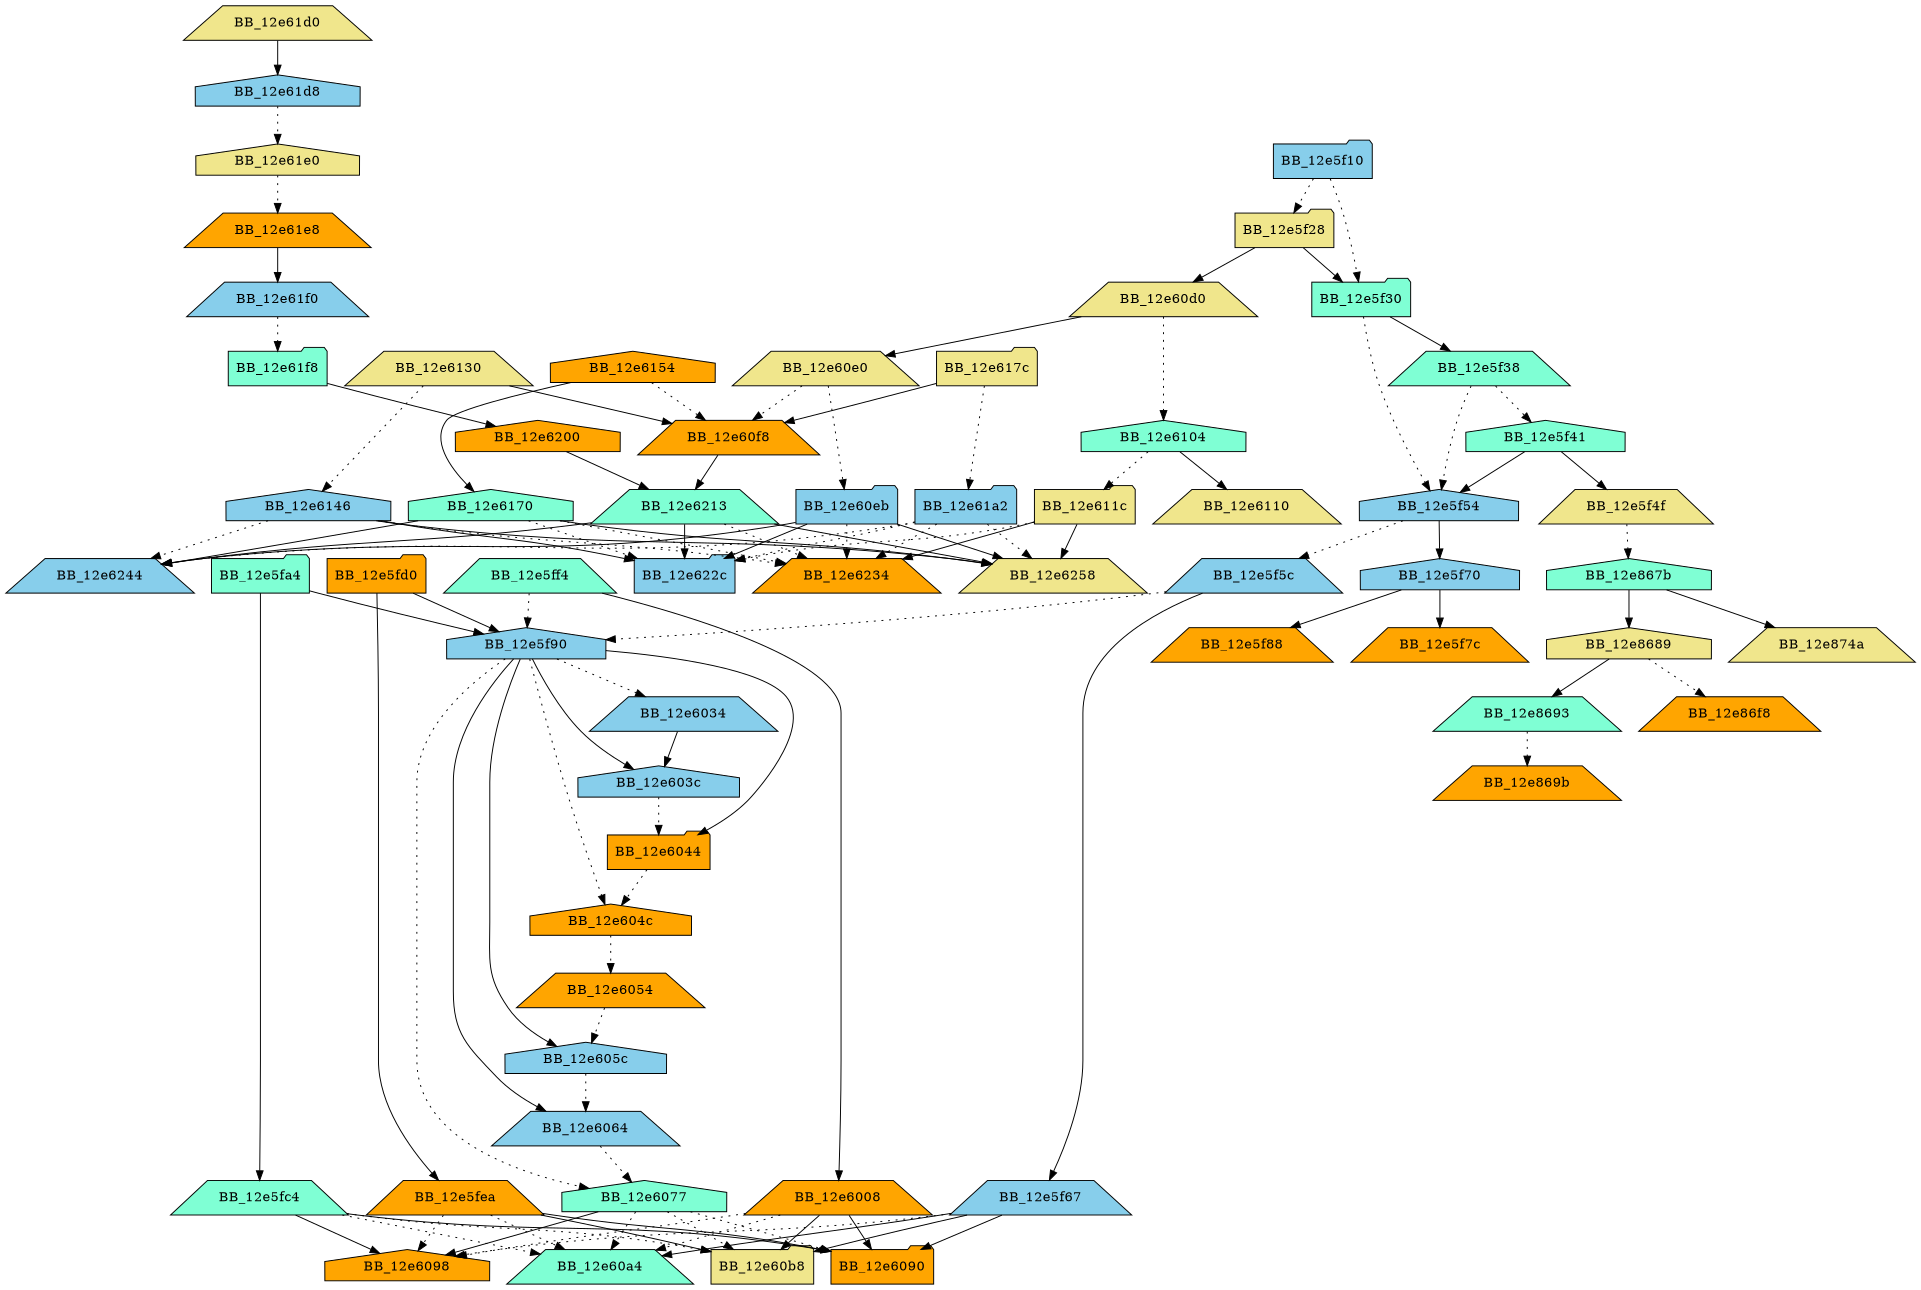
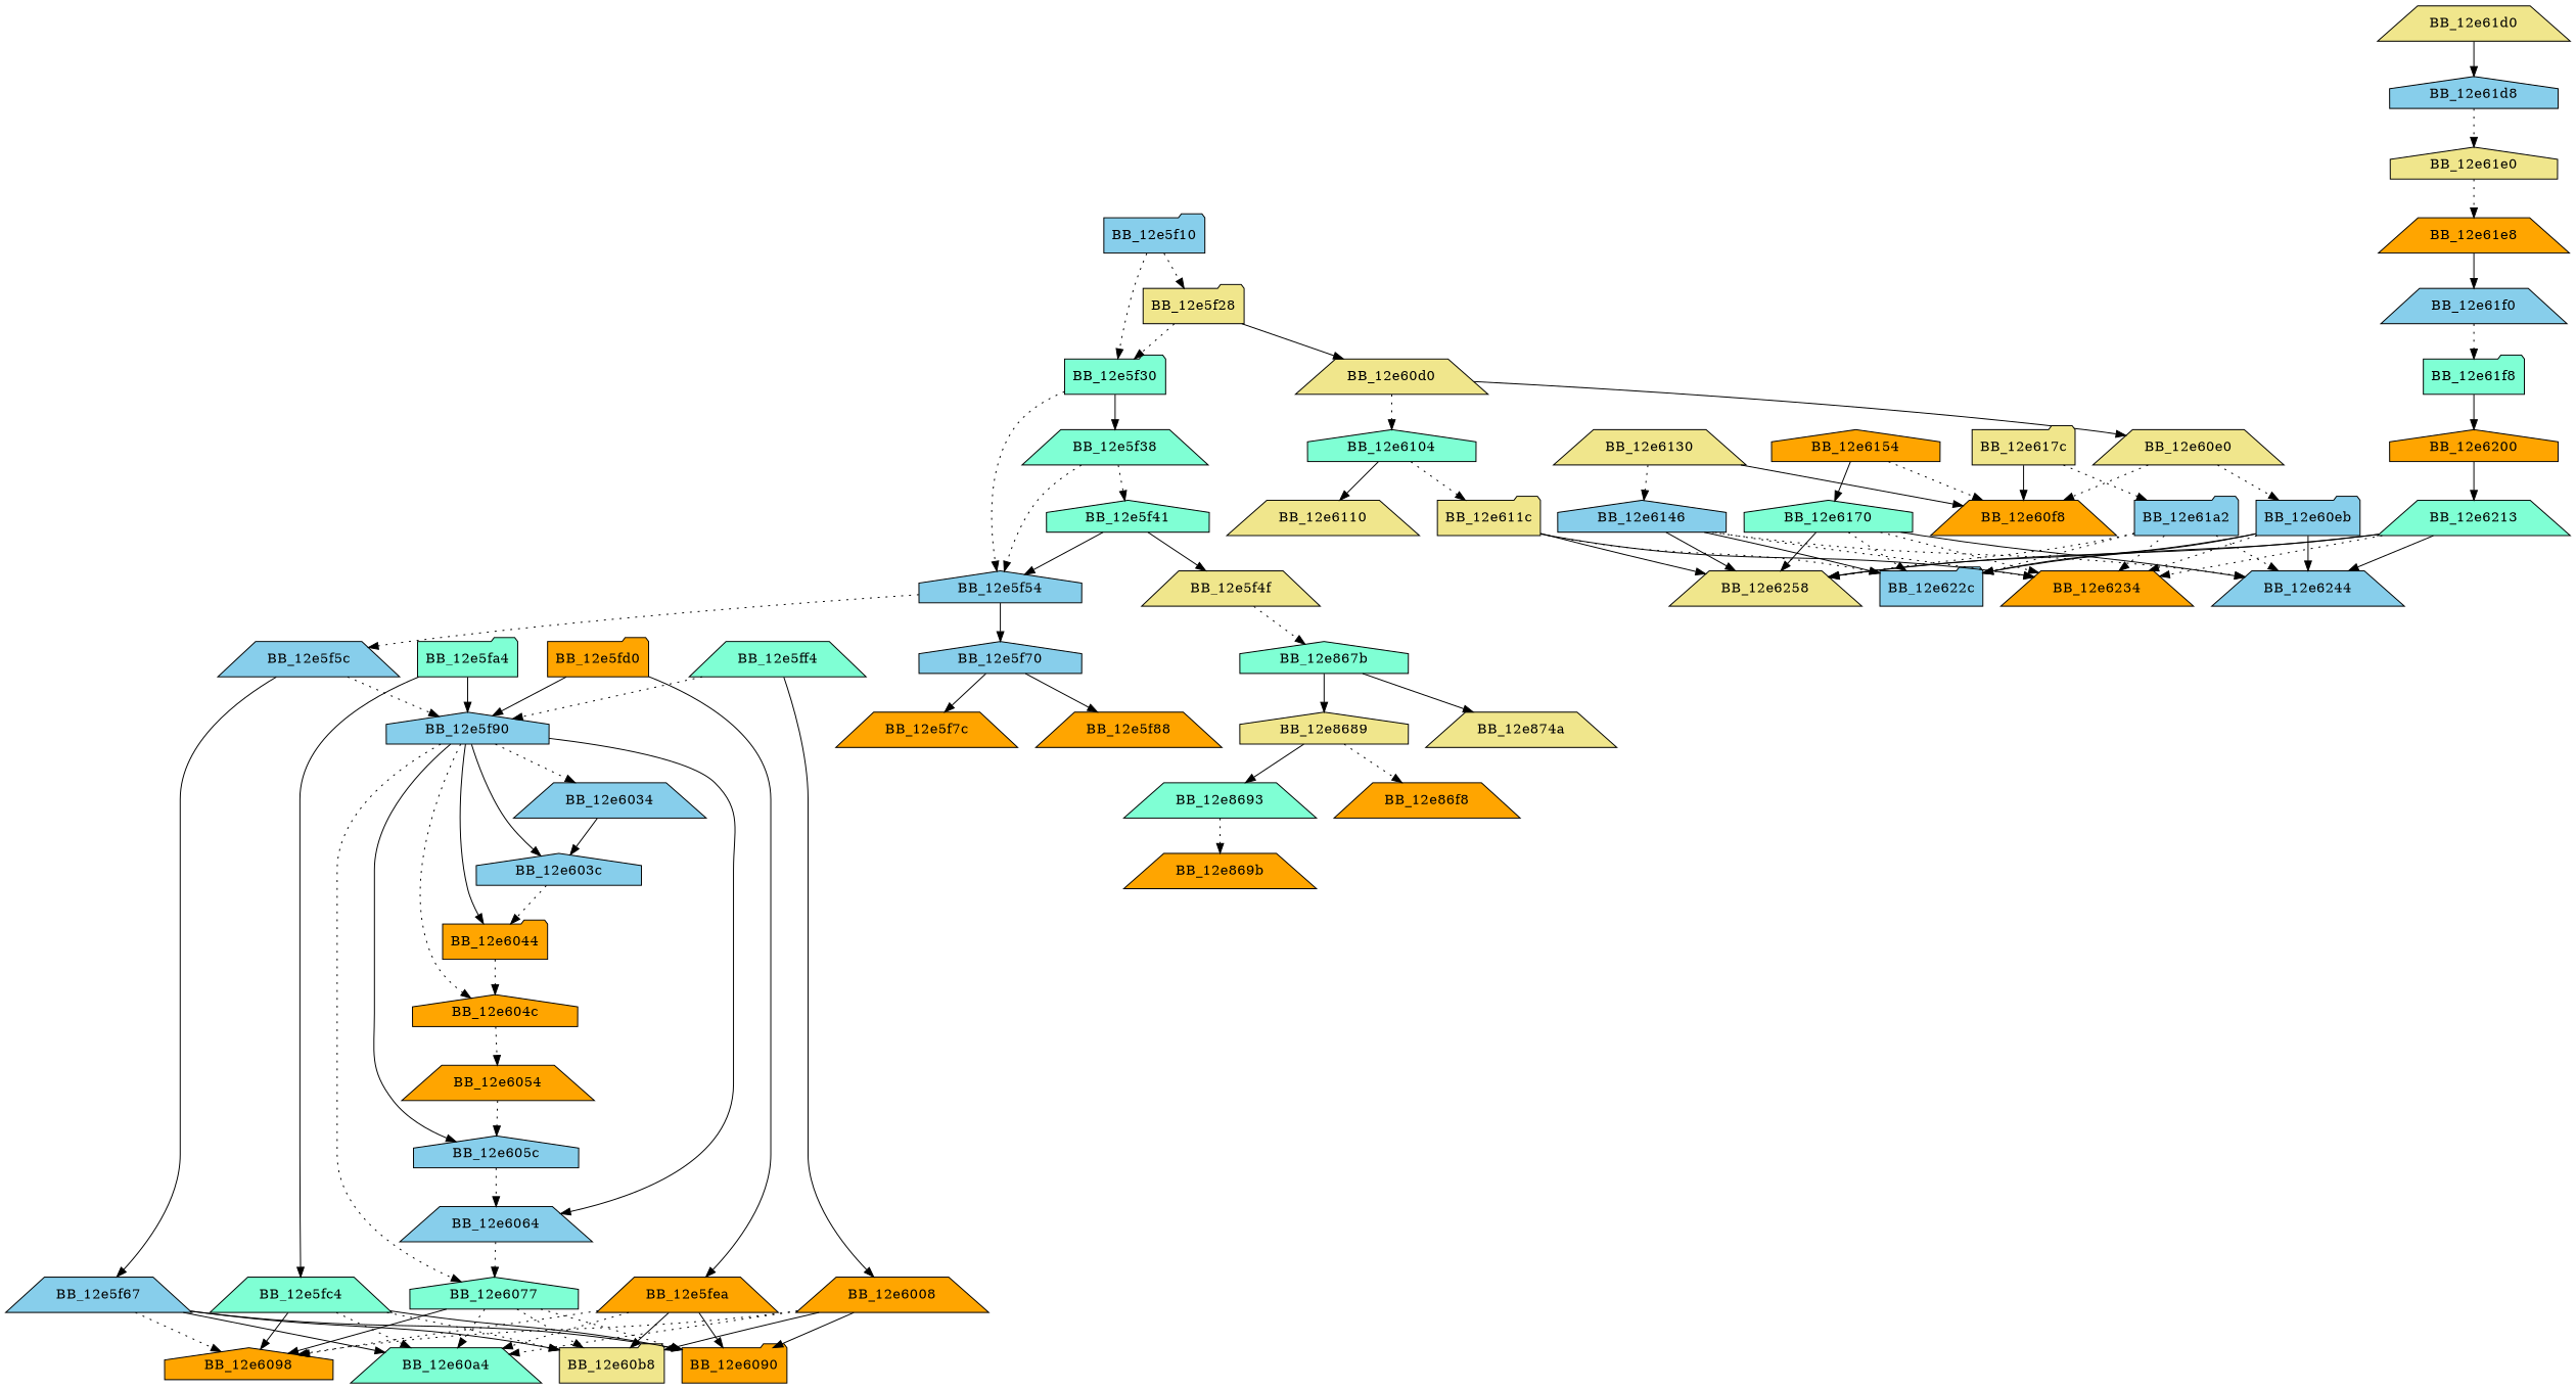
  digraph {
    node [fillcolor=skyblue shape=trapezium style=filled]
    edge [style=solid]
    BB_12e5f10 [shape=folder]
    BB_12e5f28 [fillcolor=khaki shape=folder]
    BB_12e5f30 [fillcolor=aquamarine shape=folder]
    BB_12e60d0 [fillcolor=khaki]
    BB_12e5f38 [fillcolor=aquamarine]
    BB_12e5f54 [shape=house]
    BB_12e60e0 [fillcolor=khaki]
    BB_12e6104 [fillcolor=aquamarine shape=house]
    BB_12e5f41 [fillcolor=aquamarine shape=house]
    BB_12e5f5c
    BB_12e5f70 [shape=house]
    BB_12e60eb [shape=folder]
    BB_12e60f8 [fillcolor=orange]
    BB_12e6110 [fillcolor=khaki]
    BB_12e611c [fillcolor=khaki shape=folder]
    BB_12e5f4f [fillcolor=khaki]
    BB_12e5f67
    BB_12e5f90 [shape=house]
    BB_12e5f7c [fillcolor=orange]
    BB_12e5f88 [fillcolor=orange]
    BB_12e867b [fillcolor=aquamarine shape=house]
    BB_12e8689 [fillcolor=khaki shape=house]
    BB_12e874a [fillcolor=khaki]
    BB_12e8693 [fillcolor=aquamarine]
    BB_12e86f8 [fillcolor=orange]
    BB_12e6090 [fillcolor=orange shape=folder]
    BB_12e6098 [fillcolor=orange shape=house]
    BB_12e60a4 [fillcolor=aquamarine]
    BB_12e60b8 [fillcolor=khaki shape=folder]
    BB_12e6034
    BB_12e603c [shape=house]
    BB_12e6044 [fillcolor=orange shape=folder]
    BB_12e604c [fillcolor=orange shape=house]
    BB_12e605c [shape=house]
    BB_12e6064
    BB_12e6077 [fillcolor=aquamarine shape=house]
    BB_12e6054 [fillcolor=orange]
    BB_12e5fa4 [fillcolor=aquamarine shape=folder]
    BB_12e5fc4 [fillcolor=aquamarine]
    BB_12e5fd0 [fillcolor=orange shape=folder]
    BB_12e5fea [fillcolor=orange]
    BB_12e5ff4 [fillcolor=aquamarine]
    BB_12e6008 [fillcolor=orange]
    BB_12e622c [shape=folder]
    BB_12e6234 [fillcolor=orange]
    BB_12e6244
    BB_12e6258 [fillcolor=khaki]
    BB_12e6213 [fillcolor=aquamarine]
    BB_12e6130 [fillcolor=khaki]
    BB_12e6146 [shape=house]
    BB_12e6154 [fillcolor=orange shape=house]
    BB_12e6170 [fillcolor=aquamarine shape=house]
    BB_12e617c [fillcolor=khaki shape=folder]
    BB_12e61a2 [shape=folder]
    BB_12e61d0 [fillcolor=khaki]
    BB_12e61d8 [shape=house]
    BB_12e61e0 [fillcolor=khaki shape=house]
    BB_12e61e8 [fillcolor=orange]
    BB_12e61f0
    BB_12e61f8 [fillcolor=aquamarine shape=folder]
    BB_12e6200 [fillcolor=orange shape=house]
    BB_12e869b [fillcolor=orange]
    BB_12e5f10 -> BB_12e5f28 [style=dotted]
    BB_12e5f10 -> BB_12e5f30 [style=dotted]
-   BB_12e5f28 -> BB_12e5f30
+   BB_12e5f28 -> BB_12e5f30 [style=dotted]
    BB_12e5f28 -> BB_12e60d0
    BB_12e5f30 -> BB_12e5f38
    BB_12e5f30 -> BB_12e5f54 [style=dotted]
    BB_12e60d0 -> BB_12e60e0
    BB_12e60d0 -> BB_12e6104 [style=dotted]
    BB_12e5f38 -> BB_12e5f54 [style=dotted]
    BB_12e5f38 -> BB_12e5f41 [style=dotted]
    BB_12e5f54 -> BB_12e5f5c [style=dotted]
    BB_12e5f54 -> BB_12e5f70
    BB_12e60e0 -> BB_12e60eb [style=dotted]
    BB_12e60e0 -> BB_12e60f8 [style=dotted]
    BB_12e6104 -> BB_12e6110
    BB_12e6104 -> BB_12e611c [style=dotted]
    BB_12e5f41 -> BB_12e5f54
    BB_12e5f41 -> BB_12e5f4f
    BB_12e5f5c -> BB_12e5f67
    BB_12e5f5c -> BB_12e5f90 [style=dotted]
    BB_12e5f70 -> BB_12e5f7c
    BB_12e5f70 -> BB_12e5f88
    BB_12e60eb -> BB_12e622c
    BB_12e60eb -> BB_12e6234 [style=dotted]
    BB_12e60eb -> BB_12e6244
    BB_12e60eb -> BB_12e6258
-   BB_12e60f8 -> BB_12e6213
    BB_12e611c -> BB_12e622c [style=dotted]
    BB_12e611c -> BB_12e6234
    BB_12e611c -> BB_12e6258
    BB_12e5f4f -> BB_12e867b [style=dotted]
    BB_12e5f67 -> BB_12e6090
    BB_12e5f67 -> BB_12e6098 [style=dotted]
    BB_12e5f67 -> BB_12e60a4
    BB_12e5f67 -> BB_12e60b8
    BB_12e5f90 -> BB_12e6034 [style=dotted]
    BB_12e5f90 -> BB_12e603c
    BB_12e5f90 -> BB_12e6044
    BB_12e5f90 -> BB_12e604c [style=dotted]
    BB_12e5f90 -> BB_12e605c
    BB_12e5f90 -> BB_12e6064
    BB_12e5f90 -> BB_12e6077 [style=dotted]
    BB_12e867b -> BB_12e8689
    BB_12e867b -> BB_12e874a
    BB_12e8689 -> BB_12e8693
    BB_12e8689 -> BB_12e86f8 [style=dotted]
    BB_12e8693 -> BB_12e869b [style=dotted]
    BB_12e6034 -> BB_12e603c
    BB_12e603c -> BB_12e6044 [style=dotted]
    BB_12e6044 -> BB_12e604c [style=dotted]
    BB_12e604c -> BB_12e6054 [style=dotted]
    BB_12e605c -> BB_12e6064 [style=dotted]
    BB_12e6064 -> BB_12e6077 [style=dotted]
    BB_12e6077 -> BB_12e6090 [style=dotted]
    BB_12e6077 -> BB_12e6098
    BB_12e6077 -> BB_12e60a4 [style=dotted]
    BB_12e6077 -> BB_12e60b8 [style=dotted]
    BB_12e6054 -> BB_12e605c [style=dotted]
    BB_12e5fa4 -> BB_12e5f90
    BB_12e5fa4 -> BB_12e5fc4
    BB_12e5fc4 -> BB_12e6090
    BB_12e5fc4 -> BB_12e6098
    BB_12e5fc4 -> BB_12e60a4 [style=dotted]
    BB_12e5fc4 -> BB_12e60b8 [style=dotted]
    BB_12e5fd0 -> BB_12e5f90
    BB_12e5fd0 -> BB_12e5fea
    BB_12e5fea -> BB_12e6090
    BB_12e5fea -> BB_12e6098 [style=dotted]
    BB_12e5fea -> BB_12e60a4 [style=dotted]
    BB_12e5fea -> BB_12e60b8
    BB_12e5ff4 -> BB_12e5f90 [style=dotted]
    BB_12e5ff4 -> BB_12e6008
    BB_12e6008 -> BB_12e6090
    BB_12e6008 -> BB_12e6098 [style=dotted]
    BB_12e6008 -> BB_12e60a4 [style=dotted]
    BB_12e6008 -> BB_12e60b8
    BB_12e6213 -> BB_12e622c
    BB_12e6213 -> BB_12e6234 [style=dotted]
    BB_12e6213 -> BB_12e6244
    BB_12e6213 -> BB_12e6258
    BB_12e6130 -> BB_12e60f8
    BB_12e6130 -> BB_12e6146 [style=dotted]
    BB_12e6146 -> BB_12e622c
    BB_12e6146 -> BB_12e6234 [style=dotted]
    BB_12e6146 -> BB_12e6244 [style=dotted]
    BB_12e6146 -> BB_12e6258
    BB_12e6154 -> BB_12e60f8 [style=dotted]
    BB_12e6154 -> BB_12e6170
    BB_12e6170 -> BB_12e622c [style=dotted]
    BB_12e6170 -> BB_12e6234 [style=dotted]
    BB_12e6170 -> BB_12e6244
    BB_12e6170 -> BB_12e6258
    BB_12e617c -> BB_12e60f8
    BB_12e617c -> BB_12e61a2 [style=dotted]
    BB_12e61a2 -> BB_12e622c [style=dotted]
    BB_12e61a2 -> BB_12e6234 [style=dotted]
    BB_12e61a2 -> BB_12e6244 [style=dotted]
    BB_12e61a2 -> BB_12e6258 [style=dotted]
    BB_12e61d0 -> BB_12e61d8
    BB_12e61d8 -> BB_12e61e0 [style=dotted]
    BB_12e61e0 -> BB_12e61e8 [style=dotted]
    BB_12e61e8 -> BB_12e61f0
    BB_12e61f0 -> BB_12e61f8 [style=dotted]
    BB_12e61f8 -> BB_12e6200
    BB_12e6200 -> BB_12e6213
  }
